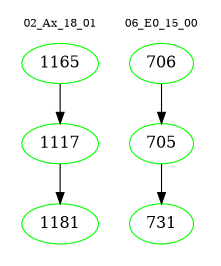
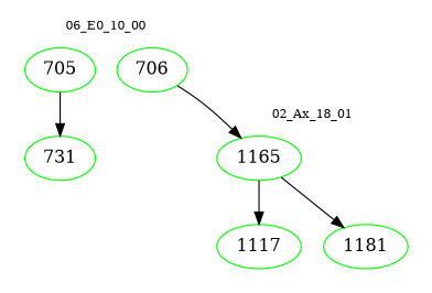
  digraph {
    node [color=green]
    edge [color=black]
    n1 [label=1165]
    n2 [label=1117]
    n3 [label=1181]
    n4 [label=706]
    n5 [label=705]
    n6 [label=731]
    subgraph cluster_1 {
      color=white
      fontsize=10
      label="02_Ax_18_01"
      n1
      n2
      n3
    }
    subgraph cluster_2 {
      color=white
      fontsize=10
-     label="06_E0_15_00"
+     label="06_E0_10_00"
      n4
      n5
      n6
    }
    n1 -> n2
-   n2 -> n3
-   n4 -> n5
+   n1 -> n3
+   n4 -> n1
    n5 -> n6
  }
